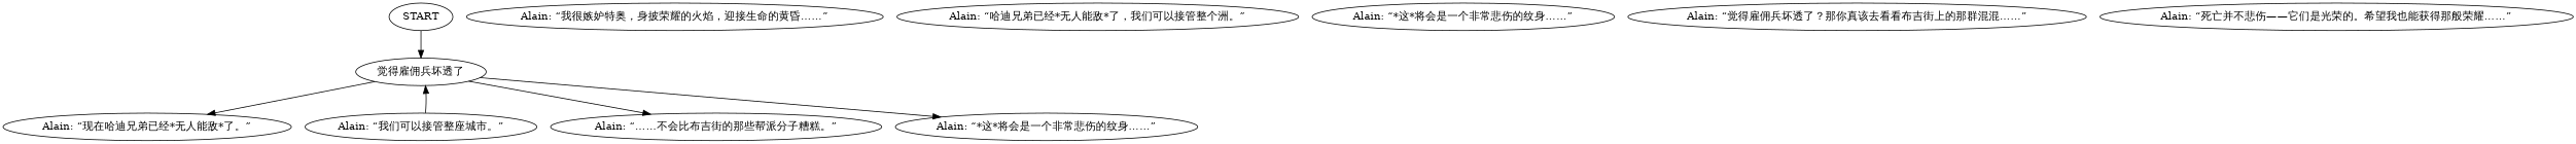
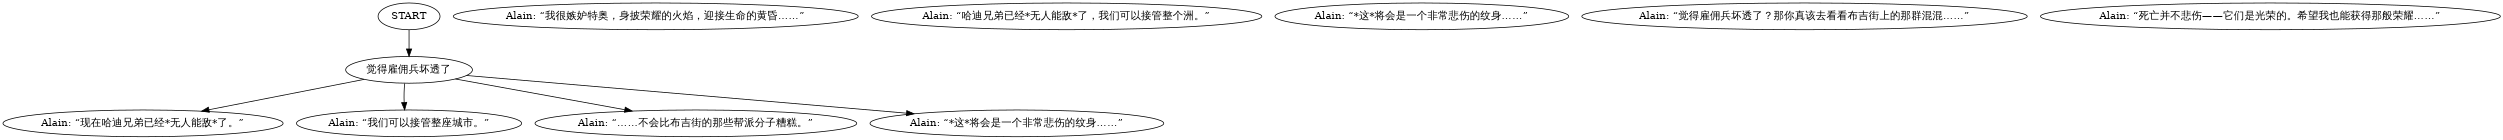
  digraph {
    n1 [label=START]
    n2 [label="觉得雇佣兵坏透了"]
    n3 [label="Alain: “现在哈迪兄弟已经*无人能敌*了。”"]
    n4 [label="Alain: “我们可以接管整座城市。”"]
    n5 [label="Alain: “……不会比布吉街的那些帮派分子糟糕。”"]
    n6 [label="Alain: “*这*将会是一个非常悲伤的纹身……”"]
    n7 [label="Alain: “我很嫉妒特奥，身披荣耀的火焰，迎接生命的黄昏……”"]
    n8 [label="Alain: “哈迪兄弟已经*无人能敌*了，我们可以接管整个洲。”"]
    n9 [label="Alain: “*这*将会是一个非常悲伤的纹身……”"]
    n10 [label="Alain: “觉得雇佣兵坏透了？那你真该去看看布吉街上的那群混混……”"]
    n11 [label="Alain: “死亡并不悲伤——它们是光荣的。希望我也能获得那般荣耀……”"]
    n1 -> n2
    n2 -> n3
-   n4 -> n2
+   n2 -> n4
    n2 -> n5
    n2 -> n6
  }
